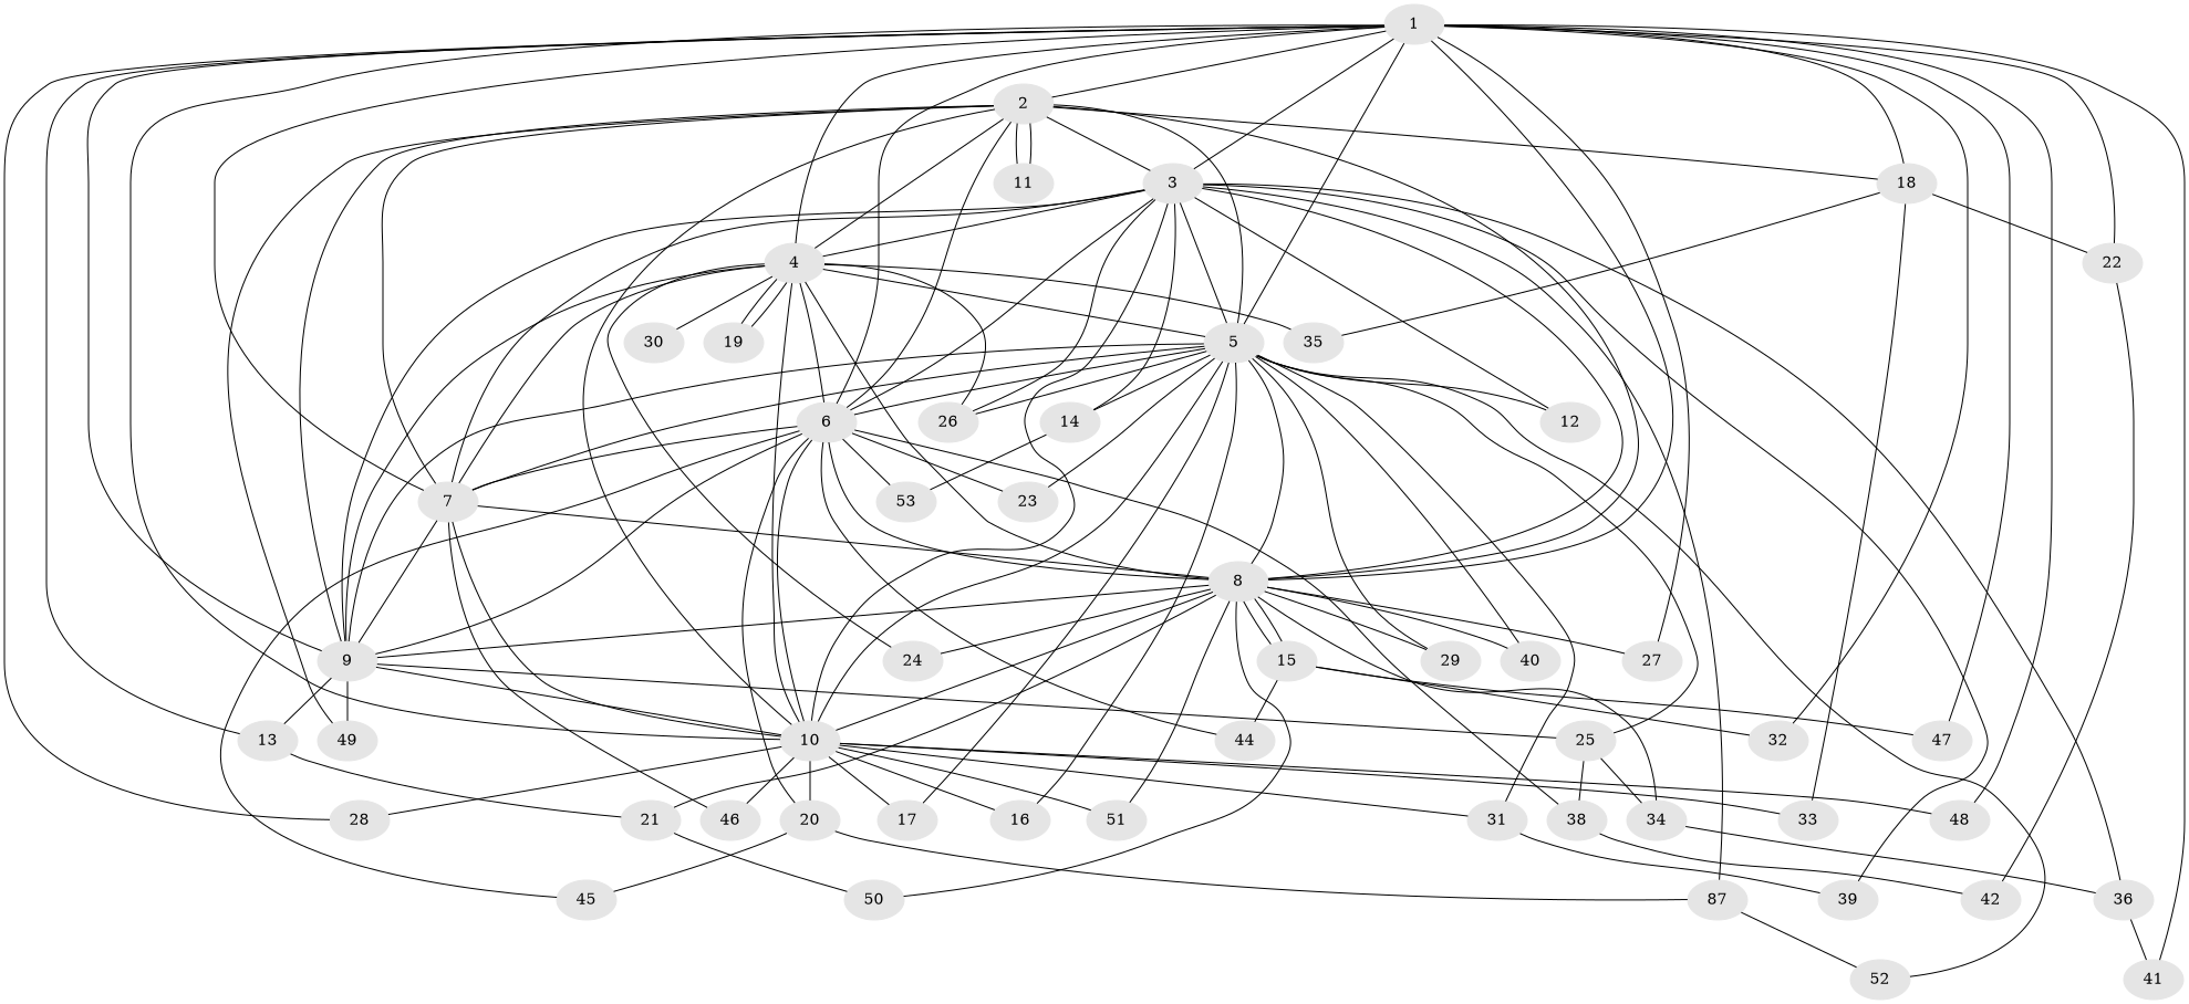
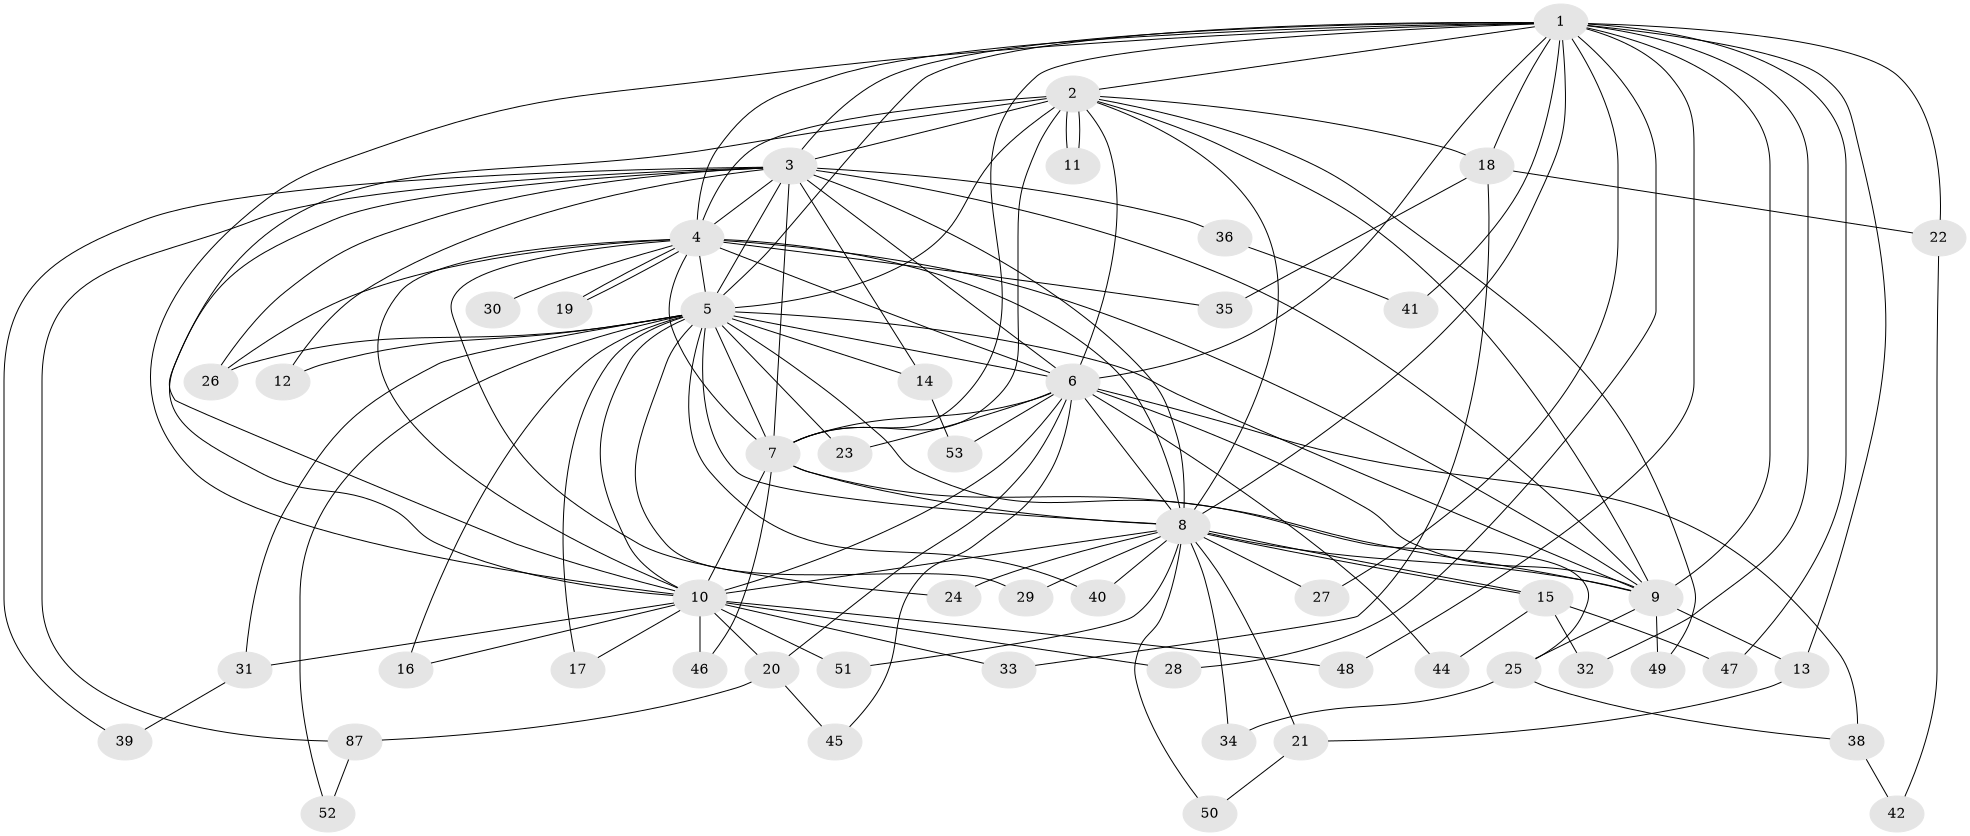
  graph {
    node [color=gray90 style=filled]
    1
    2
    3
    4
    5
    6
    7
    8
    9
    10
    13
    18
    22
    27
    28
    32
    41
    47
    48
    11
    49
    12
    14
    36
    n25 [label=87]
    39
    26
    30
    19
    24
    35
    16
    17
    23
    25
    29
    31
    40
    52
    20
    38
    44
    45
    53
    46
    15
    21
    34
    50
    51
    33
    42
    1 -- 2
    1 -- 3
    1 -- 4
    1 -- 5
    1 -- 6
    1 -- 7
    1 -- 8
    1 -- 9
    1 -- 10
    1 -- 13
    1 -- 18
    1 -- 22
    1 -- 27
    1 -- 28
    1 -- 32
    1 -- 41
    1 -- 47
    1 -- 48
    2 -- 3
    2 -- 4
    2 -- 5
    2 -- 6
    2 -- 7
    2 -- 8
    2 -- 9
    2 -- 10
    2 -- 18
    2 -- 11
    2 -- 11
    2 -- 49
    3 -- 4
    3 -- 5
    3 -- 6
    3 -- 7
    3 -- 8
    3 -- 9
    3 -- 10
    3 -- 12
    3 -- 14
    3 -- 36
    3 -- n25
    3 -- 39
    3 -- 26
    4 -- 5
    4 -- 6
    4 -- 7
    4 -- 8
    4 -- 9
    4 -- 10
    4 -- 26
    4 -- 30
    4 -- 19
    4 -- 19
    4 -- 24
    4 -- 35
    5 -- 6
    5 -- 7
    5 -- 8
    5 -- 9
    5 -- 10
    5 -- 12
    5 -- 14
    5 -- 26
    5 -- 16
    5 -- 17
    5 -- 23
    5 -- 25
    5 -- 29
    5 -- 31
    5 -- 40
    5 -- 52
    6 -- 7
    6 -- 8
    6 -- 9
    6 -- 10
    6 -- 23
    6 -- 20
    6 -- 38
    6 -- 44
    6 -- 45
    6 -- 53
    7 -- 8
    7 -- 9
    7 -- 10
    7 -- 46
    8 -- 9
    8 -- 10
    8 -- 27
    8 -- 24
    8 -- 29
    8 -- 40
    8 -- 15
    8 -- 15
    8 -- 21
    8 -- 34
    8 -- 50
    8 -- 51
-   9 -- 10
    9 -- 13
    9 -- 49
    9 -- 25
    10 -- 28
    10 -- 48
    10 -- 16
    10 -- 17
    10 -- 31
    10 -- 20
    10 -- 46
    10 -- 51
    10 -- 33
    13 -- 21
    18 -- 22
    18 -- 35
    18 -- 33
    22 -- 42
    14 -- 53
    36 -- 41
    n25 -- 52
    25 -- 38
    25 -- 34
    31 -- 39
    20 -- n25
    20 -- 45
    38 -- 42
    15 -- 32
    15 -- 47
    15 -- 44
    21 -- 50
-   34 -- 36
  }
